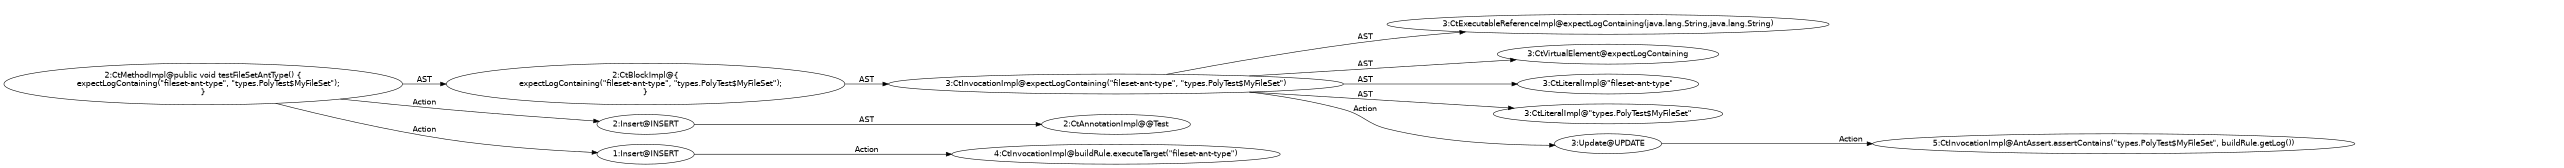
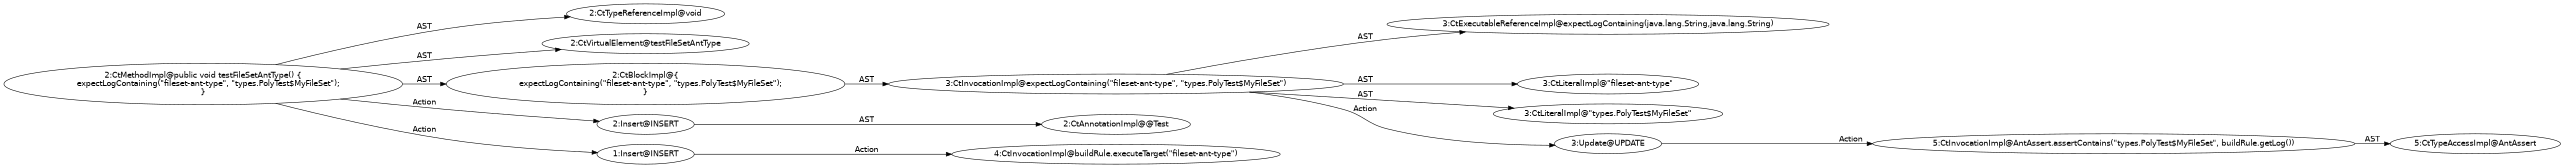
  digraph {
    fontname="DejaVu Sans"
    rankdir=LR
    node [fontname="DejaVu Sans" shape=ellipse]
    edge [fontname="DejaVu Sans"]
+   n1 [label="2:CtTypeReferenceImpl@void"]
+   n2 [label="2:CtVirtualElement@testFileSetAntType"]
    n3 [label="3:CtExecutableReferenceImpl@expectLogContaining(java.lang.String,java.lang.String)"]
-   n4 [label="3:CtVirtualElement@expectLogContaining"]
    n5 [label="3:CtLiteralImpl@\"fileset-ant-type\""]
    n6 [label="3:CtLiteralImpl@\"types.PolyTest$MyFileSet\""]
    n7 [label="3:CtInvocationImpl@expectLogContaining(\"fileset-ant-type\", \"types.PolyTest$MyFileSet\")"]
    n8 [label="3:Update@UPDATE"]
    n9 [label="5:CtInvocationImpl@AntAssert.assertContains(\"types.PolyTest$MyFileSet\", buildRule.getLog())"]
    n10 [label="2:CtBlockImpl@\{\n    expectLogContaining(\"fileset-ant-type\", \"types.PolyTest$MyFileSet\");\n\}"]
    n11 [label="2:CtMethodImpl@public void testFileSetAntType() \{\n    expectLogContaining(\"fileset-ant-type\", \"types.PolyTest$MyFileSet\");\n\}"]
    n12 [label="2:Insert@INSERT"]
    n13 [label="1:Insert@INSERT"]
    n14 [label="2:CtAnnotationImpl@@Test"]
    n15 [label="4:CtInvocationImpl@buildRule.executeTarget(\"fileset-ant-type\")"]
+   n16 [label="5:CtTypeAccessImpl@AntAssert"]
    n7 -> n3 [label=AST]
-   n7 -> n4 [label=AST]
    n7 -> n5 [label=AST]
    n7 -> n6 [label=AST]
    n7 -> n8 [label=Action]
    n8 -> n9 [label=Action]
+   n9 -> n16 [label=AST]
    n10 -> n7 [label=AST]
+   n11 -> n1 [label=AST]
+   n11 -> n2 [label=AST]
    n11 -> n10 [label=AST]
    n11 -> n12 [label=Action]
    n11 -> n13 [label=Action]
    n12 -> n14 [label=AST]
    n13 -> n15 [label=Action]
  }
